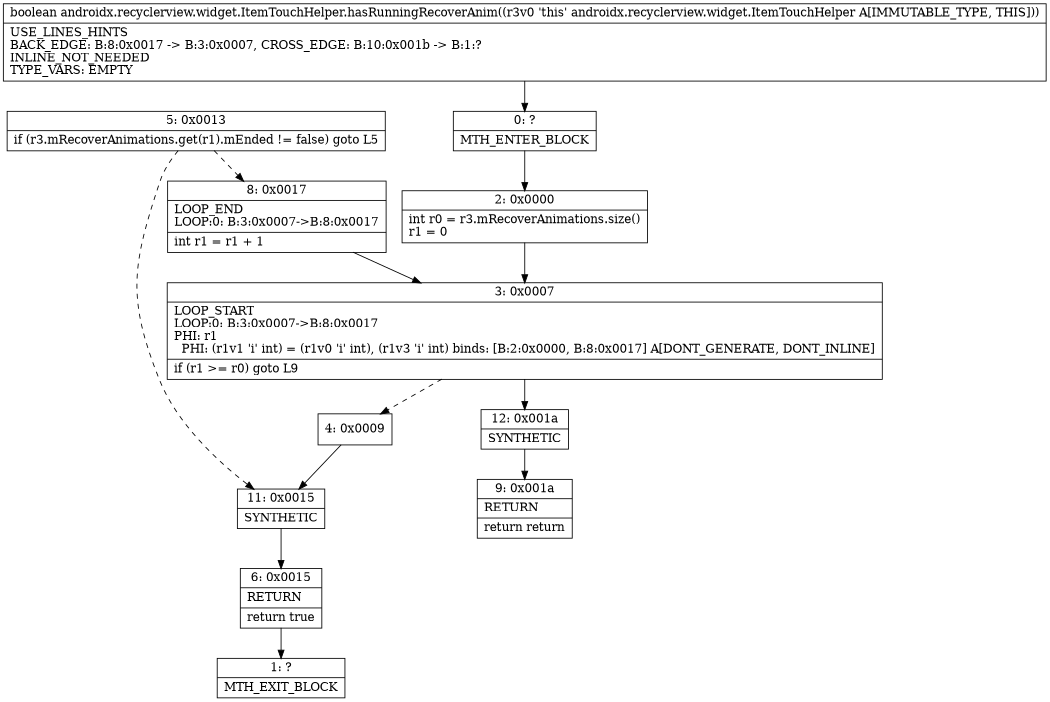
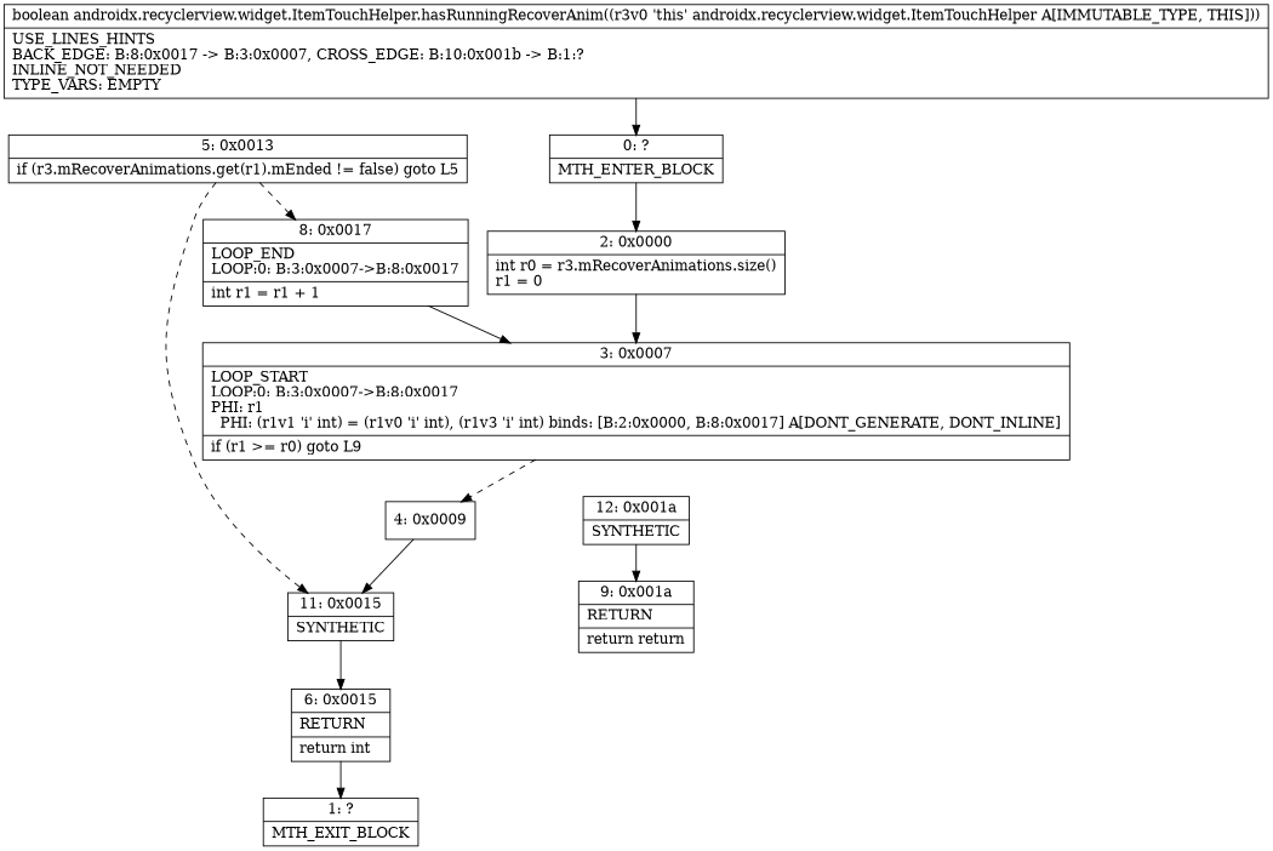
  digraph {
    node [shape=record]
    n1 [label="{0\:\ ?|MTH_ENTER_BLOCK\l}"]
    n2 [label="{2\:\ 0x0000|int r0 = r3.mRecoverAnimations.size()\lr1 = 0\l}"]
    n3 [label="{3\:\ 0x0007|LOOP_START\lLOOP:0: B:3:0x0007\-\>B:8:0x0017\lPHI: r1 \l  PHI: (r1v1 'i' int) = (r1v0 'i' int), (r1v3 'i' int) binds: [B:2:0x0000, B:8:0x0017] A[DONT_GENERATE, DONT_INLINE]\l|if (r1 \>= r0) goto L9\l}"]
    n4 [label="{4\:\ 0x0009}"]
    n5 [label="{12\:\ 0x001a|SYNTHETIC\l}"]
    n6 [label="{11\:\ 0x0015|SYNTHETIC\l}"]
    n7 [label="{9\:\ 0x001a|RETURN\l|return return\l}"]
    n8 [label="{5\:\ 0x0013|if (r3.mRecoverAnimations.get(r1).mEnded != false) goto L5\l}"]
    n9 [label="{8\:\ 0x0017|LOOP_END\lLOOP:0: B:3:0x0007\-\>B:8:0x0017\l|int r1 = r1 + 1\l}"]
-   n10 [label="{6\:\ 0x0015|RETURN\l|return true\l}"]
+   n10 [label="{6\:\ 0x0015|RETURN\l|return int\l}"]
    n11 [label="{1\:\ ?|MTH_EXIT_BLOCK\l}"]
    n12 [label="{boolean androidx.recyclerview.widget.ItemTouchHelper.hasRunningRecoverAnim((r3v0 'this' androidx.recyclerview.widget.ItemTouchHelper A[IMMUTABLE_TYPE, THIS]))  | USE_LINES_HINTS\lBACK_EDGE: B:8:0x0017 \-\> B:3:0x0007, CROSS_EDGE: B:10:0x001b \-\> B:1:?\lINLINE_NOT_NEEDED\lTYPE_VARS: EMPTY\l}"]
    n1 -> n2
    n2 -> n3
    n3 -> n4 [style=dashed]
-   n3 -> n5
    n4 -> n6
    n5 -> n7
    n6 -> n10
    n8 -> n6 [style=dashed]
    n8 -> n9 [style=dashed]
    n9 -> n3
    n10 -> n11
    n12 -> n1
  }
